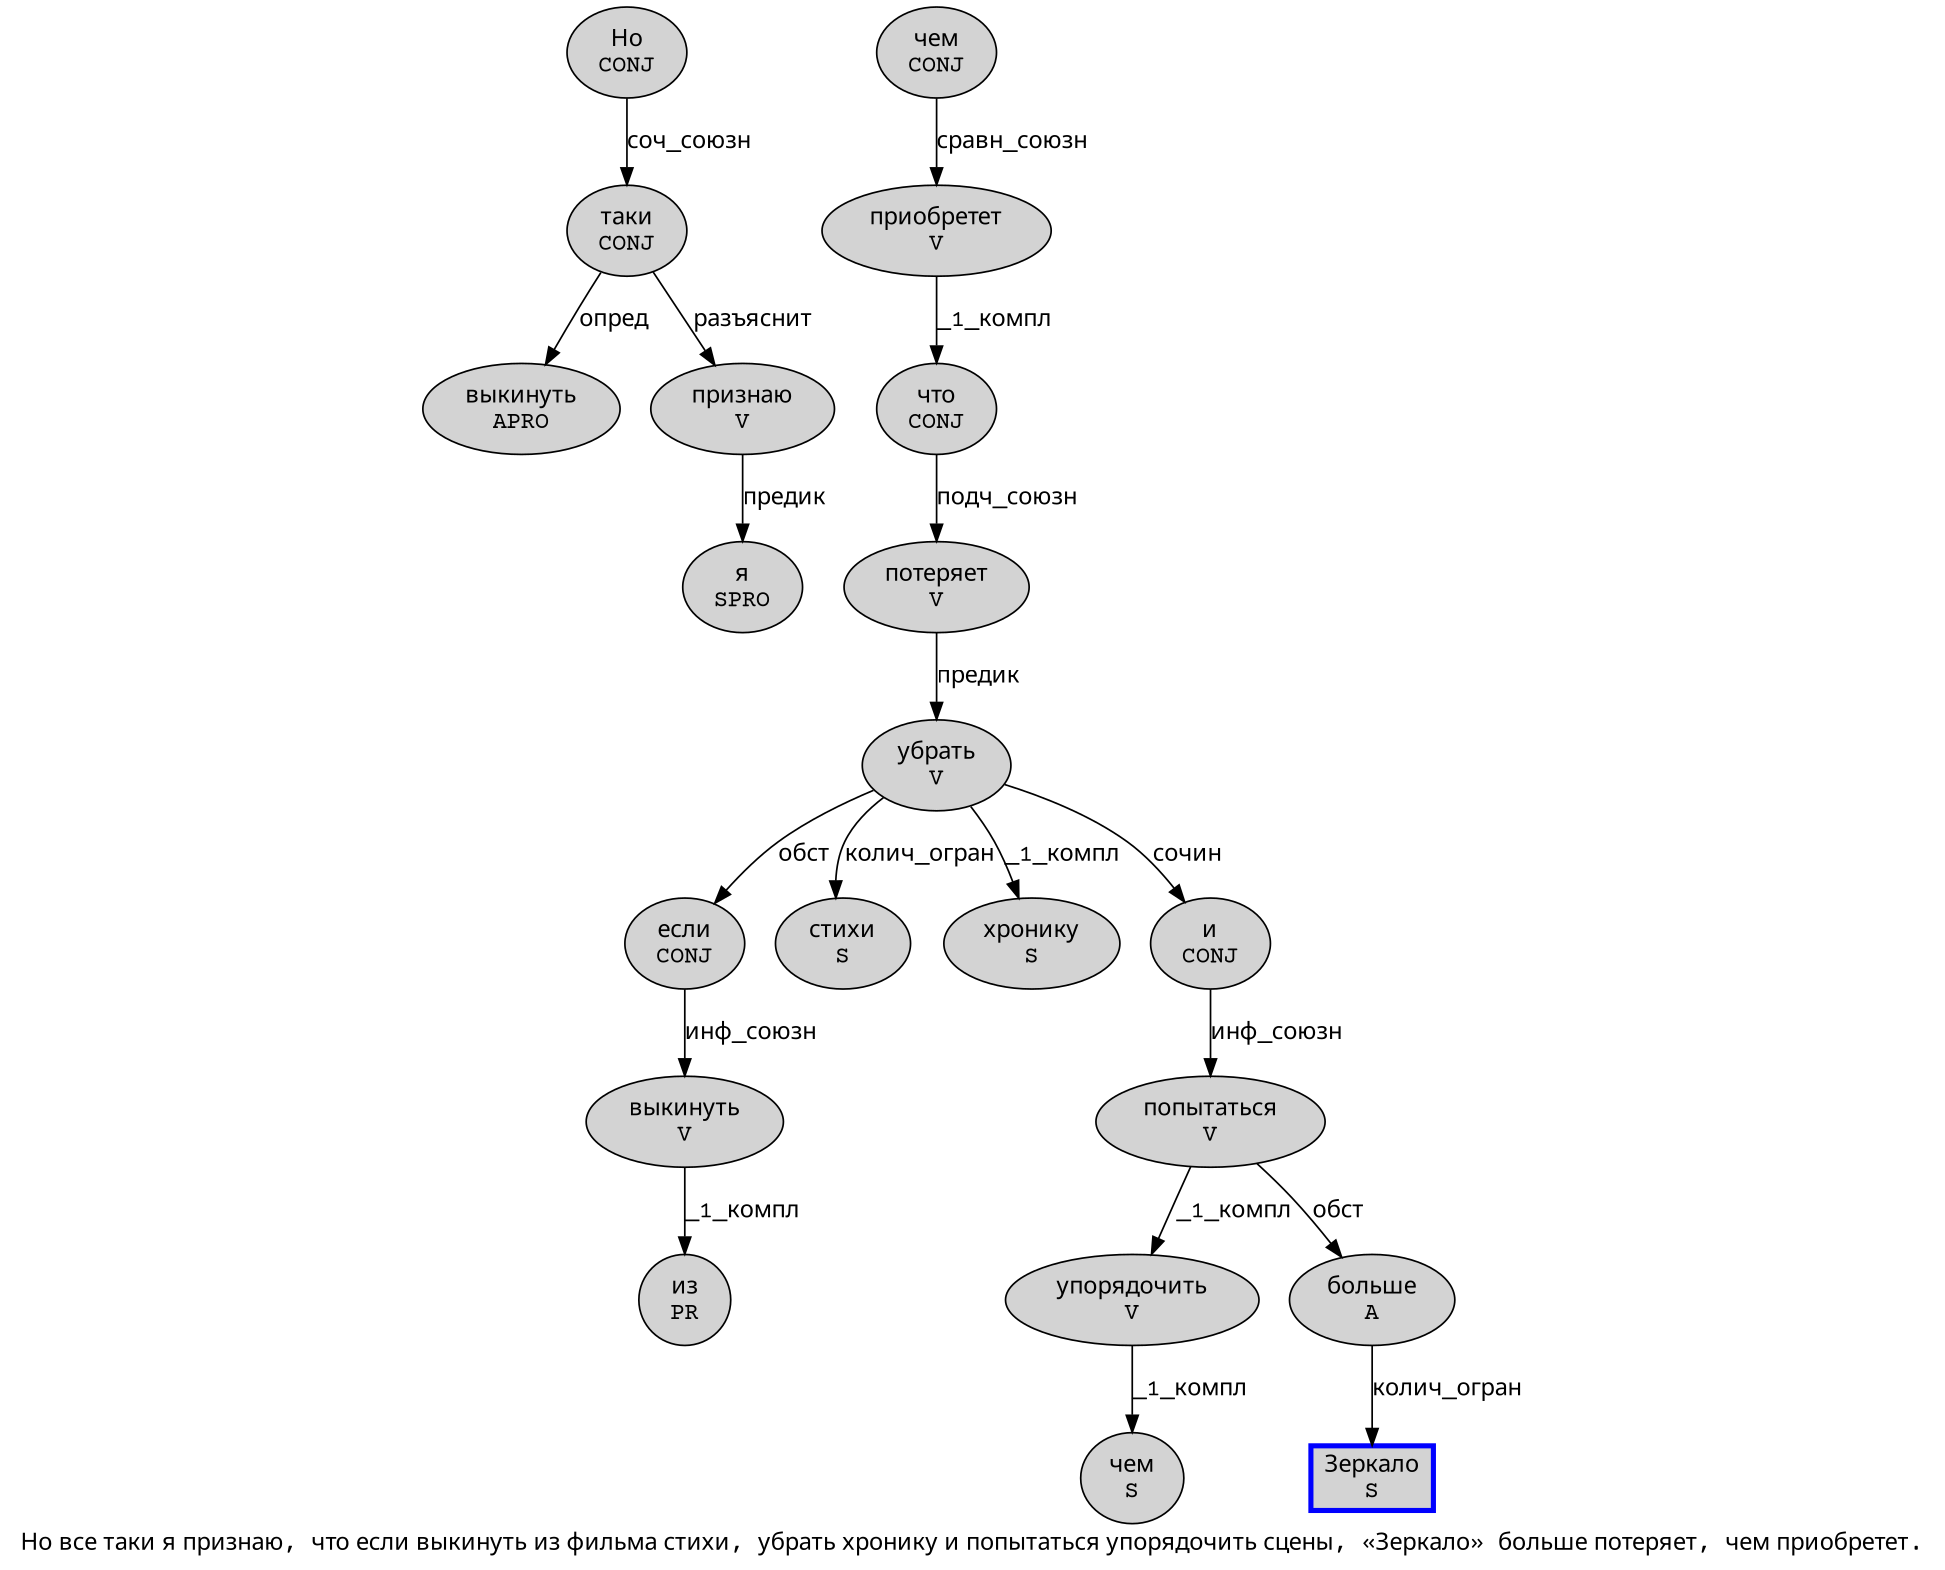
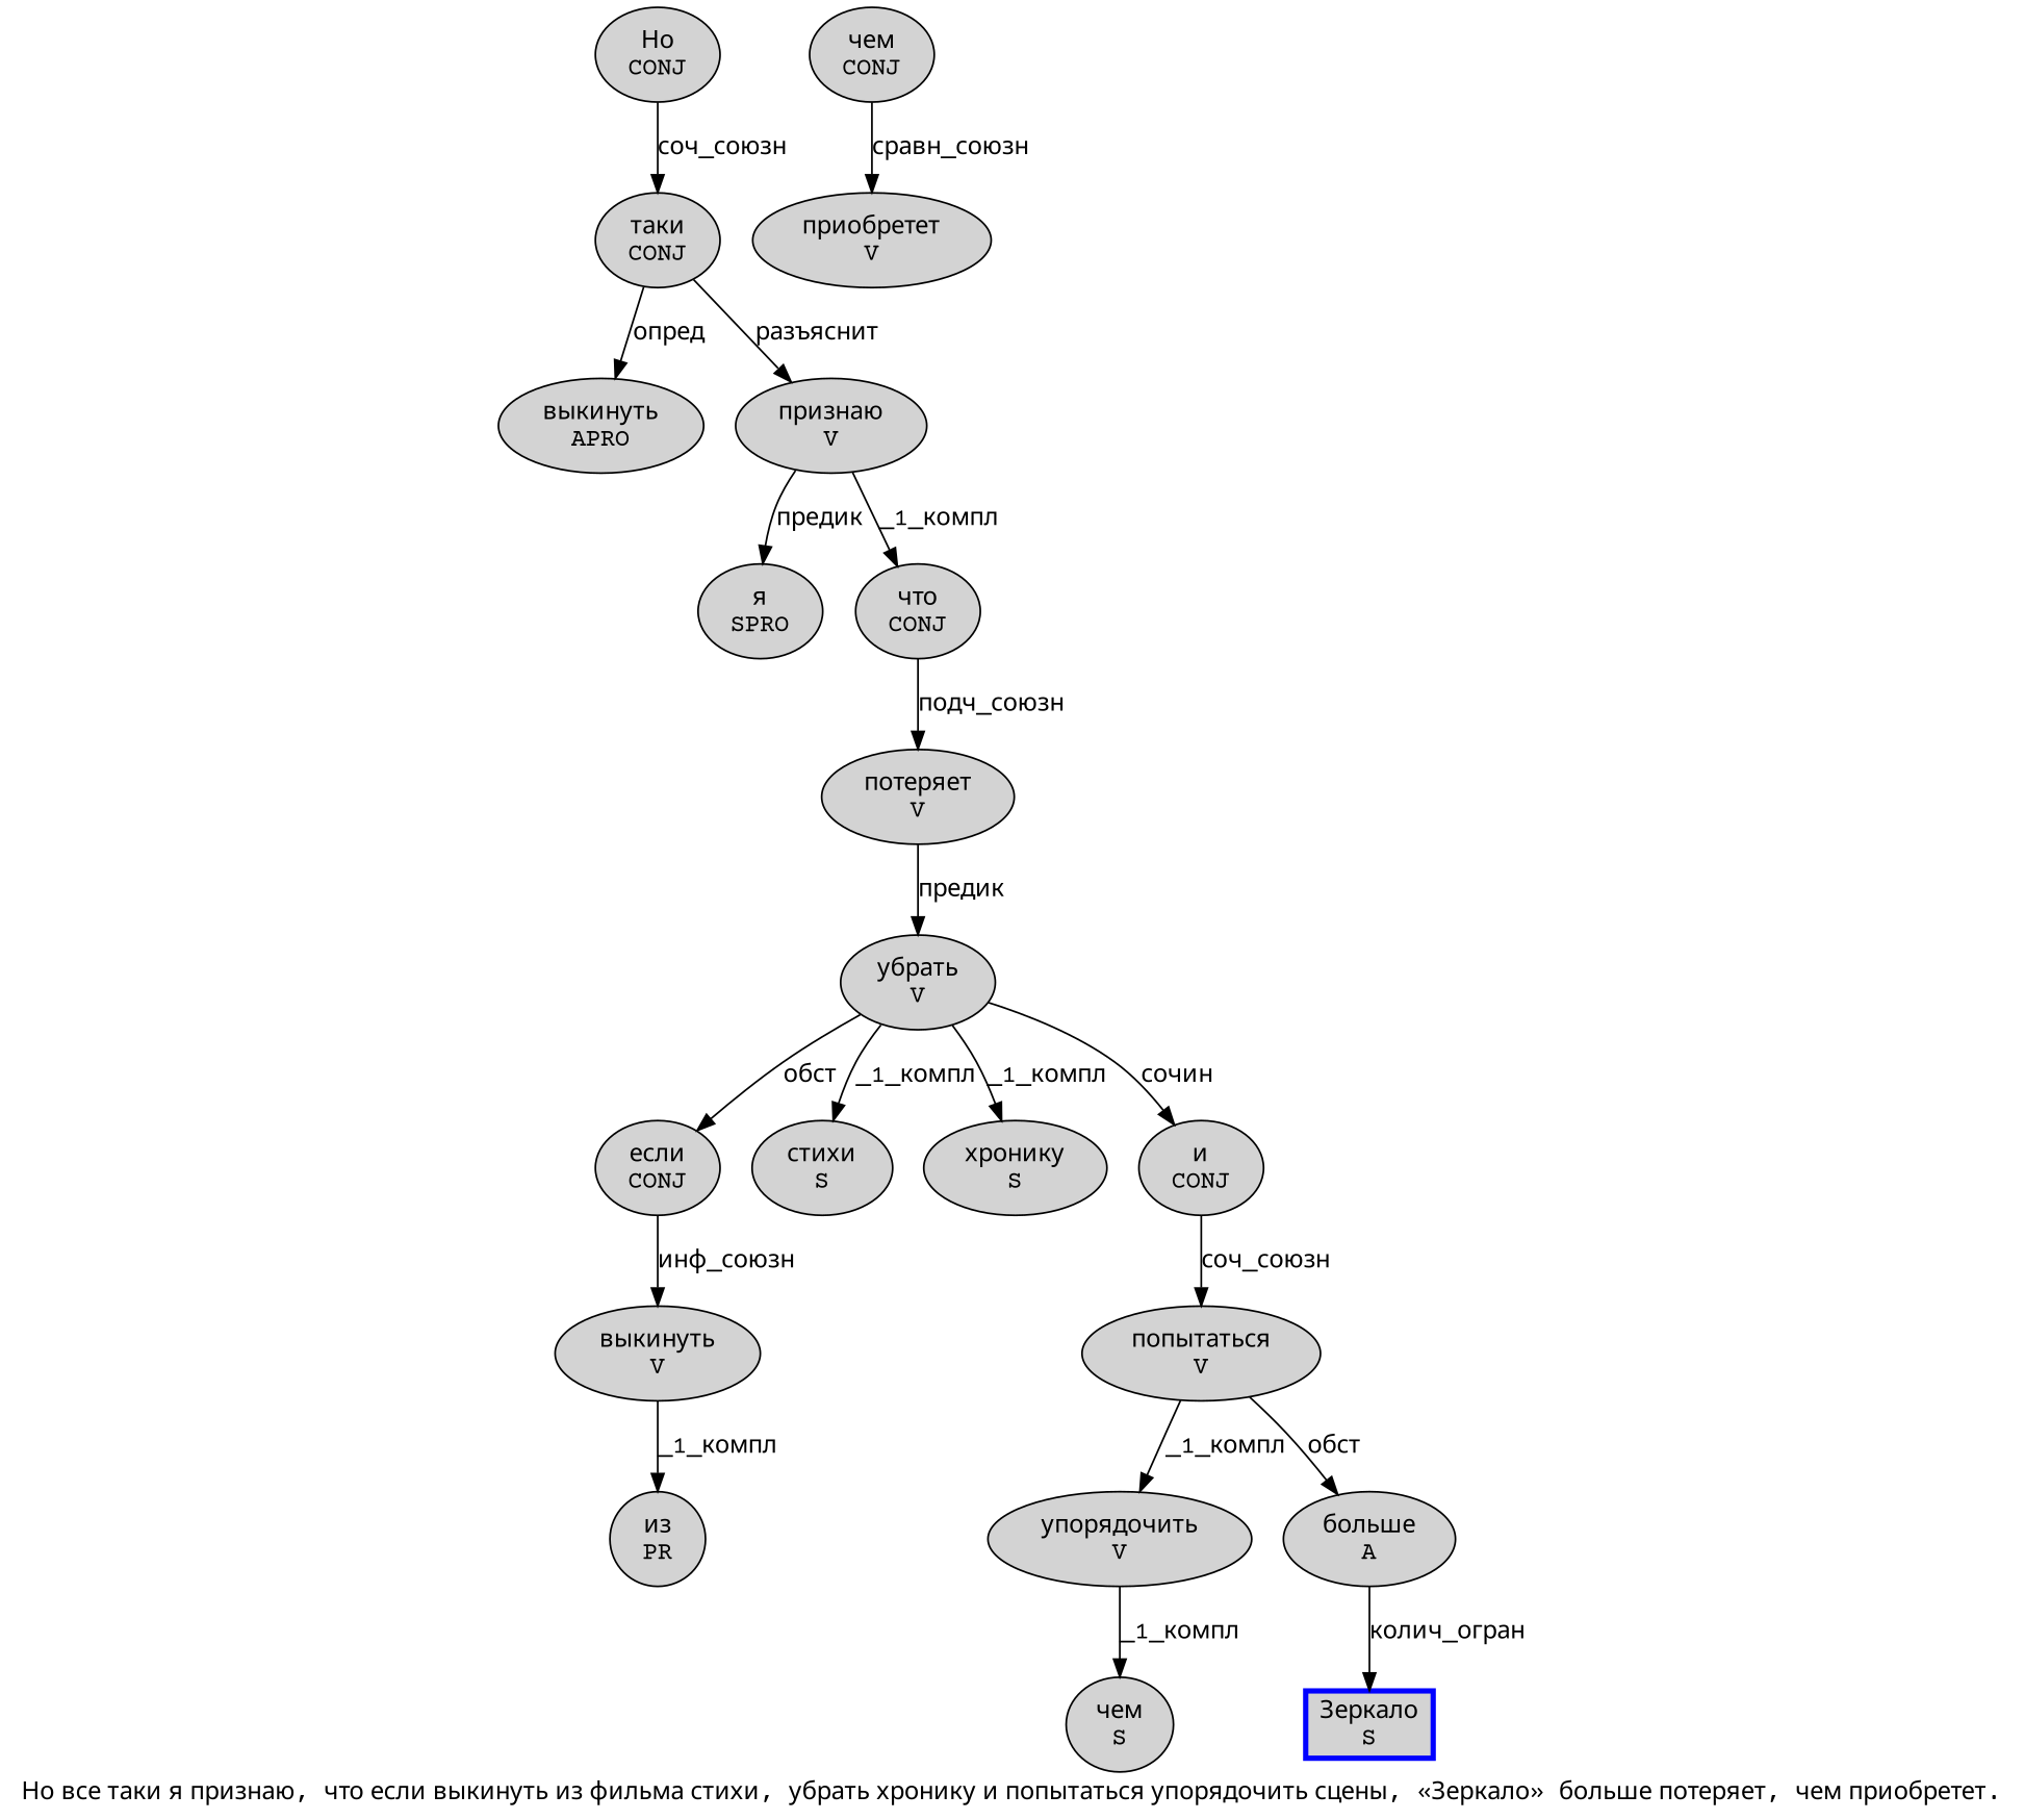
  digraph {
    fontname="Courier Prime"
    label="Но все таки я признаю, что если выкинуть из фильма стихи, убрать хронику и попытаться упорядочить сцены, «Зеркало» больше потеряет, чем приобретет."
    node [fillcolor=lightgray fontname="Courier Prime" penwidth=1 shape=ellipse style=filled]
    edge [fontname="Courier Prime"]
    n1 [label="Но\nCONJ"]
    n2 [label="таки\nCONJ"]
    n3 [label="выкинуть\nAPRO"]
    n4 [label="признаю\nV"]
    n5 [label="я\nSPRO"]
    n6 [label="что\nCONJ"]
    n7 [label="потеряет\nV"]
    n8 [label="убрать\nV"]
    n9 [label="если\nCONJ"]
    n10 [label="выкинуть\nV"]
    n11 [label="из\nPR"]
    n12 [label="стихи\nS"]
    n13 [label="хронику\nS"]
    n14 [label="и\nCONJ"]
    n15 [label="попытаться\nV"]
    n16 [label="упорядочить\nV"]
    n17 [label="больше\nA"]
    n18 [label="чем\nS"]
    n19 [color=blue label="Зеркало\nS" penwidth=3 shape=box]
    n20 [label="чем\nCONJ"]
    n21 [label="приобретет\nV"]
    n1 -> n2 [label="соч_союзн"]
    n2 -> n3 [label="опред"]
    n2 -> n4 [label="разъяснит"]
    n4 -> n5 [label="предик"]
-   n21 -> n6 [label="_1_компл"]
+   n4 -> n6 [label="_1_компл"]
    n6 -> n7 [label="подч_союзн"]
    n7 -> n8 [label="предик"]
    n8 -> n9 [label="обст"]
-   n8 -> n12 [label="колич_огран"]
+   n8 -> n12 [label="_1_компл"]
    n8 -> n13 [label="_1_компл"]
    n8 -> n14 [label="сочин"]
    n9 -> n10 [label="инф_союзн"]
    n10 -> n11 [label="_1_компл"]
-   n14 -> n15 [label="инф_союзн"]
+   n14 -> n15 [label="соч_союзн"]
    n15 -> n16 [label="_1_компл"]
    n15 -> n17 [label="обст"]
    n16 -> n18 [label="_1_компл"]
    n17 -> n19 [label="колич_огран"]
    n20 -> n21 [label="сравн_союзн"]
  }
